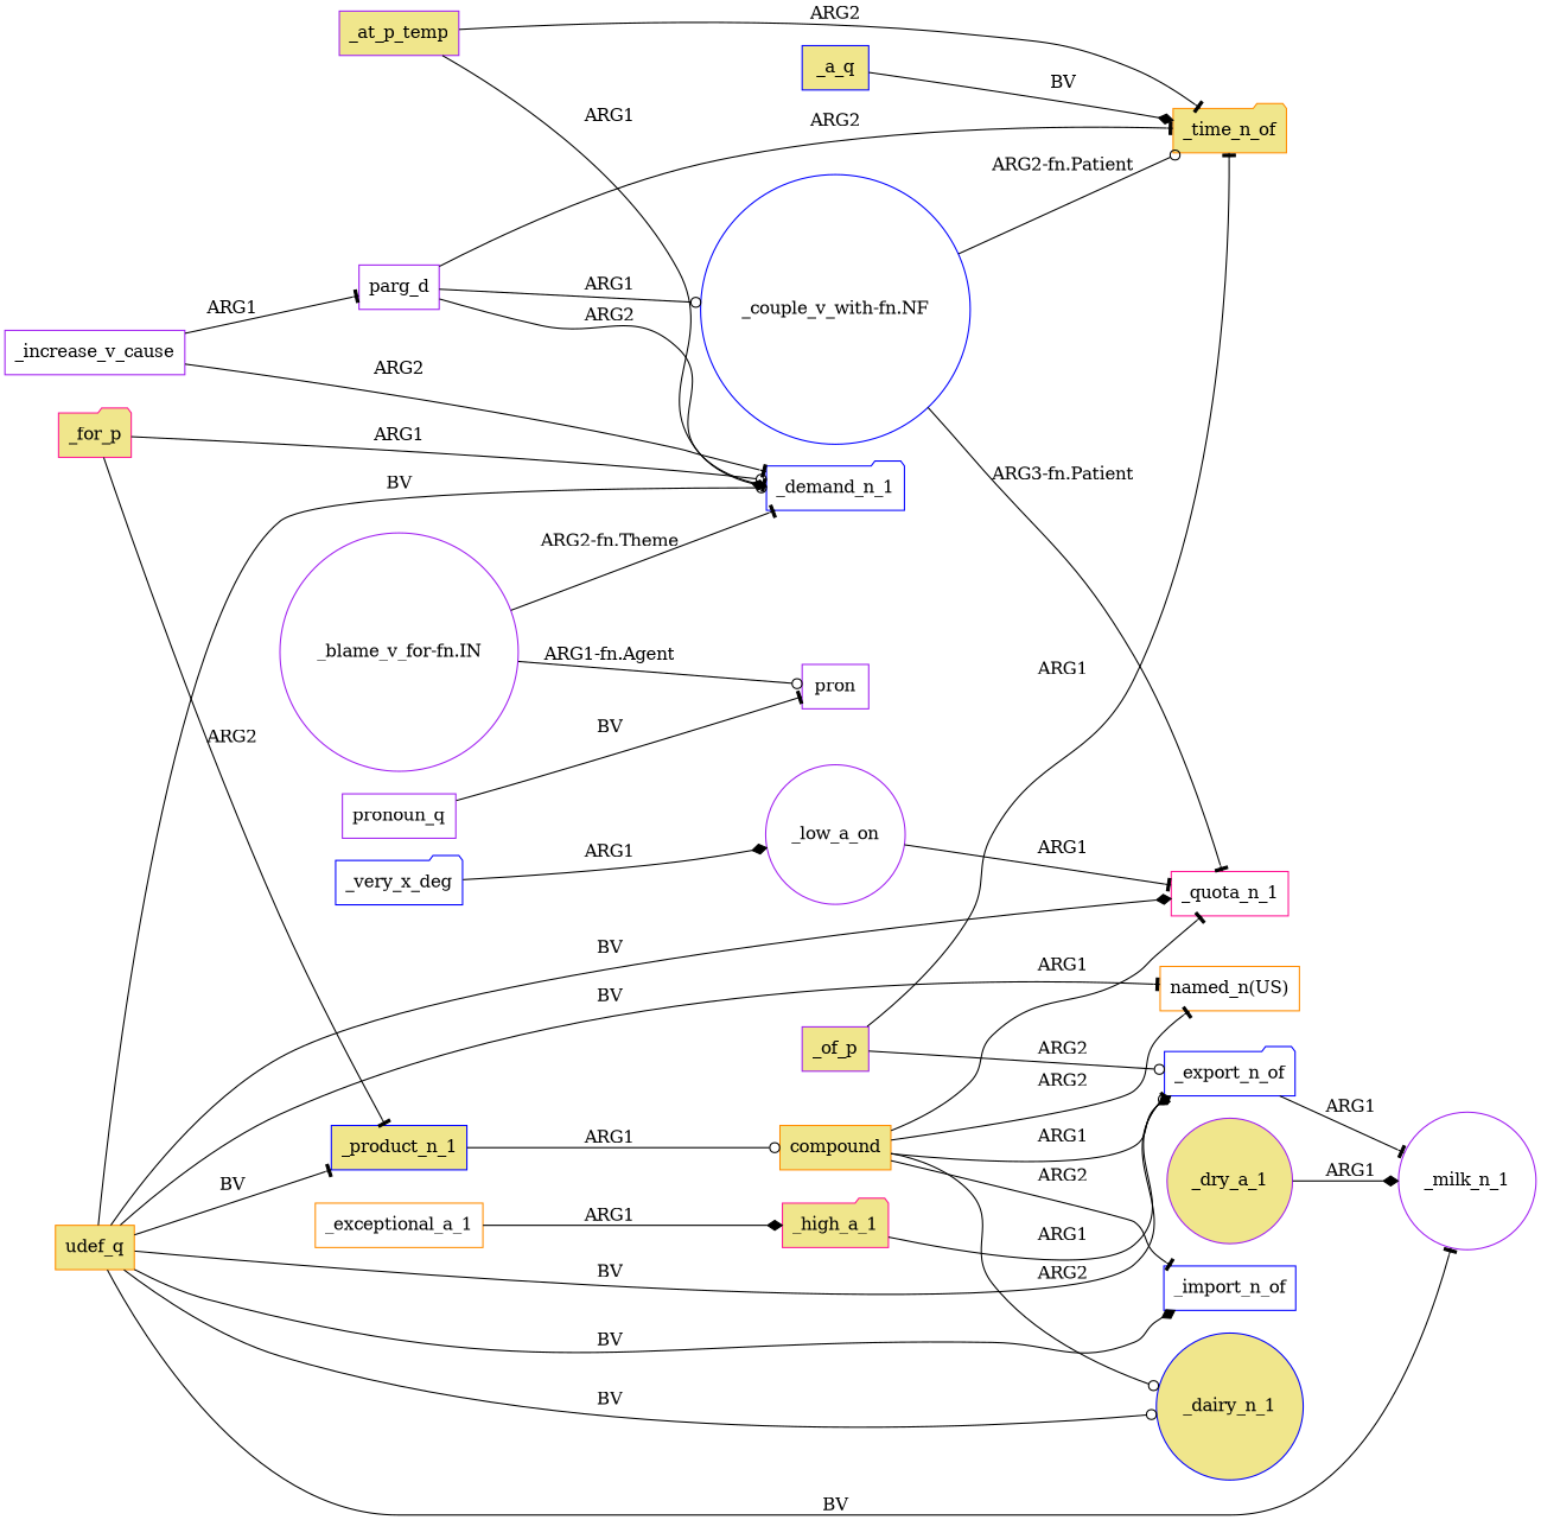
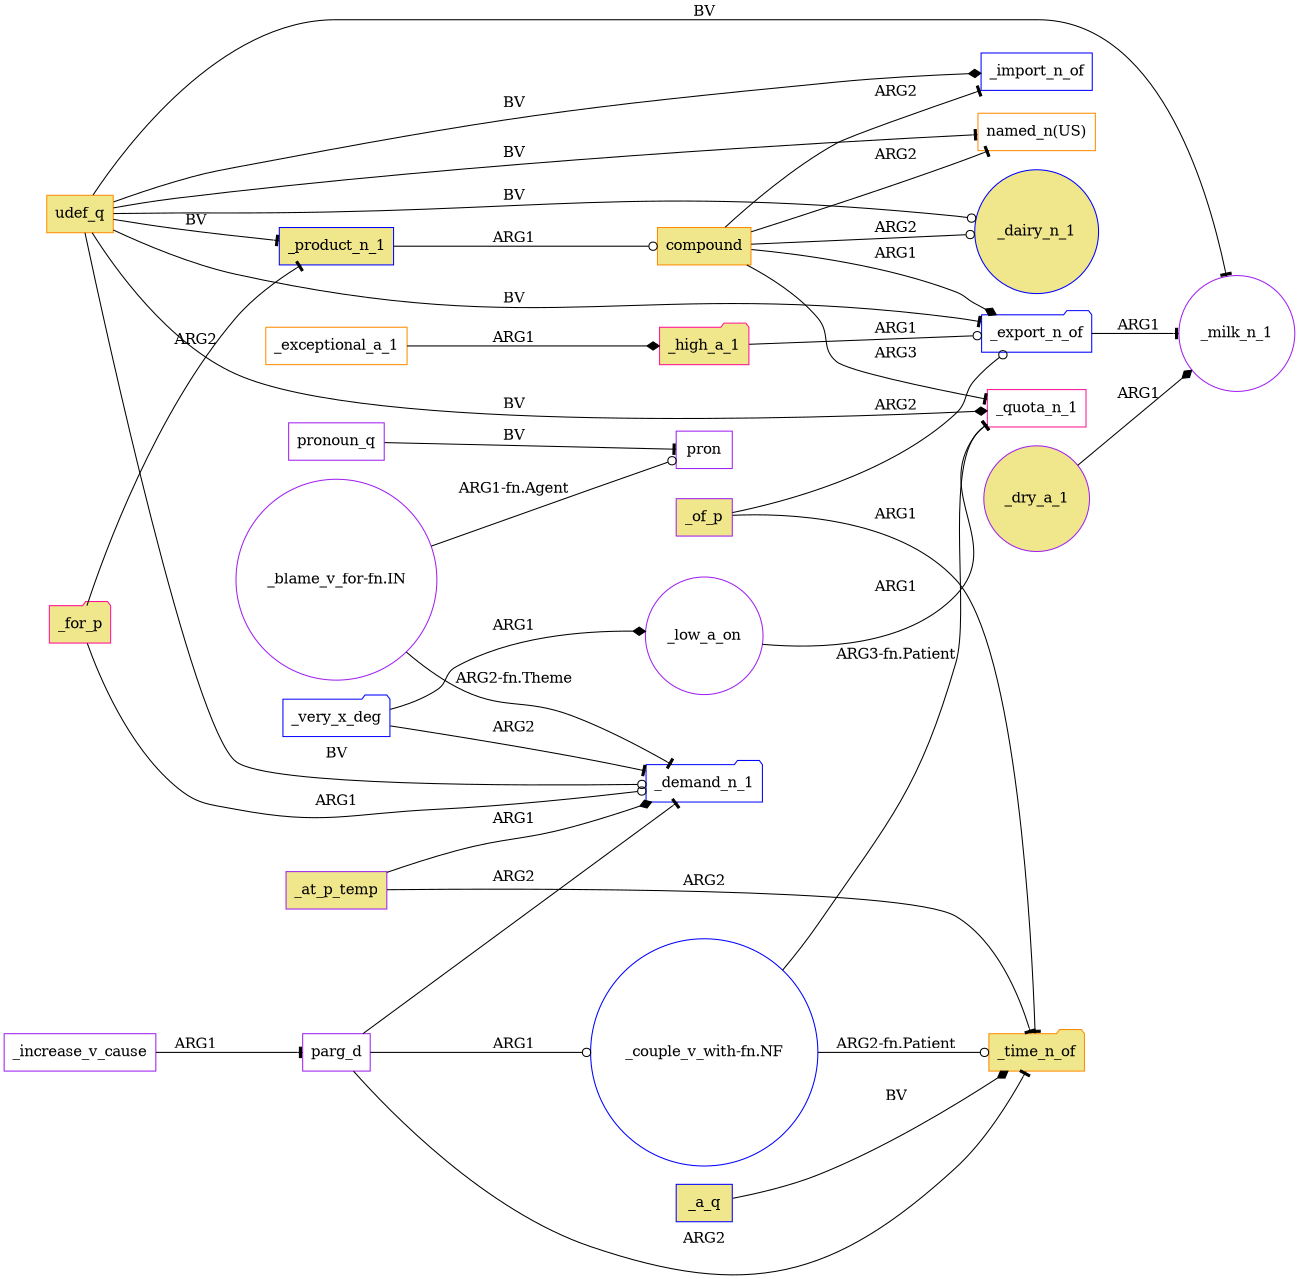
  digraph {
    rankdir=LR
    node [color=purple fillcolor=white shape=box style=filled]
    edge [arrowhead=tee]
    "_blame_v_for-fn.IN" [shape=circle]
    _demand_n_1 [color=blue shape=folder]
    pron
    compound [color=darkorange fillcolor=khaki]
    "named_n(US)" [color=darkorange]
    _export_n_of [color=blue shape=folder]
    _quota_n_1 [color=deeppink]
    _dairy_n_1 [color=blue fillcolor=khaki shape=circle]
    _import_n_of [color=blue]
    _product_n_1 [color=blue fillcolor=khaki]
    _milk_n_1 [shape=circle]
    _increase_v_cause
    parg_d
    udef_q [color=darkorange fillcolor=khaki]
    "_couple_v_with-fn.NF" [color=blue shape=circle]
    _time_n_of [color=darkorange fillcolor=khaki shape=folder]
    _for_p [color=deeppink fillcolor=khaki shape=folder]
    _exceptional_a_1 [color=darkorange]
    _high_a_1 [color=deeppink fillcolor=khaki shape=folder]
    _at_p_temp [fillcolor=khaki]
    _a_q [color=blue fillcolor=khaki]
    _dry_a_1 [fillcolor=khaki shape=circle]
    _of_p [fillcolor=khaki]
    _low_a_on [shape=circle]
    pronoun_q
    _very_x_deg [color=blue shape=folder]
    "_blame_v_for-fn.IN" -> _demand_n_1 [label="ARG2-fn.Theme"]
    "_blame_v_for-fn.IN" -> pron [arrowhead=odot label="ARG1-fn.Agent"]
    compound -> "named_n(US)" [label=ARG2]
    compound -> _export_n_of [arrowhead=diamond label=ARG1]
-   compound -> _quota_n_1 [label=ARG1]
+   compound -> _quota_n_1 [label=ARG3]
    compound -> _dairy_n_1 [arrowhead=odot label=ARG2]
    compound -> _import_n_of [label=ARG2]
    _export_n_of -> _milk_n_1 [label=ARG1]
    _product_n_1 -> compound [arrowhead=odot label=ARG1]
-   _increase_v_cause -> _demand_n_1 [label=ARG2]
+   _very_x_deg -> _demand_n_1 [label=ARG2]
    _increase_v_cause -> parg_d [label=ARG1]
    parg_d -> _demand_n_1 [label=ARG2]
    parg_d -> "_couple_v_with-fn.NF" [arrowhead=odot label=ARG1]
    parg_d -> _time_n_of [label=ARG2]
    udef_q -> _demand_n_1 [arrowhead=odot label=BV]
    udef_q -> "named_n(US)" [label=BV]
    udef_q -> _export_n_of [label=BV]
    udef_q -> _quota_n_1 [arrowhead=diamond label=BV]
    udef_q -> _dairy_n_1 [arrowhead=odot label=BV]
    udef_q -> _import_n_of [arrowhead=diamond label=BV]
    udef_q -> _product_n_1 [label=BV]
    udef_q -> _milk_n_1 [label=BV]
    "_couple_v_with-fn.NF" -> _quota_n_1 [label="ARG3-fn.Patient"]
    "_couple_v_with-fn.NF" -> _time_n_of [arrowhead=odot label="ARG2-fn.Patient"]
    _for_p -> _demand_n_1 [arrowhead=odot label=ARG1]
    _for_p -> _product_n_1 [label=ARG2]
    _exceptional_a_1 -> _high_a_1 [arrowhead=diamond label=ARG1]
    _high_a_1 -> _export_n_of [arrowhead=odot label=ARG1]
    _at_p_temp -> _demand_n_1 [arrowhead=diamond label=ARG1]
    _at_p_temp -> _time_n_of [label=ARG2]
    _a_q -> _time_n_of [arrowhead=diamond label=BV]
    _dry_a_1 -> _milk_n_1 [arrowhead=diamond label=ARG1]
    _of_p -> _export_n_of [arrowhead=odot label=ARG2]
    _of_p -> _time_n_of [label=ARG1]
    _low_a_on -> _quota_n_1 [label=ARG1]
    pronoun_q -> pron [label=BV]
    _very_x_deg -> _low_a_on [arrowhead=diamond label=ARG1]
  }
